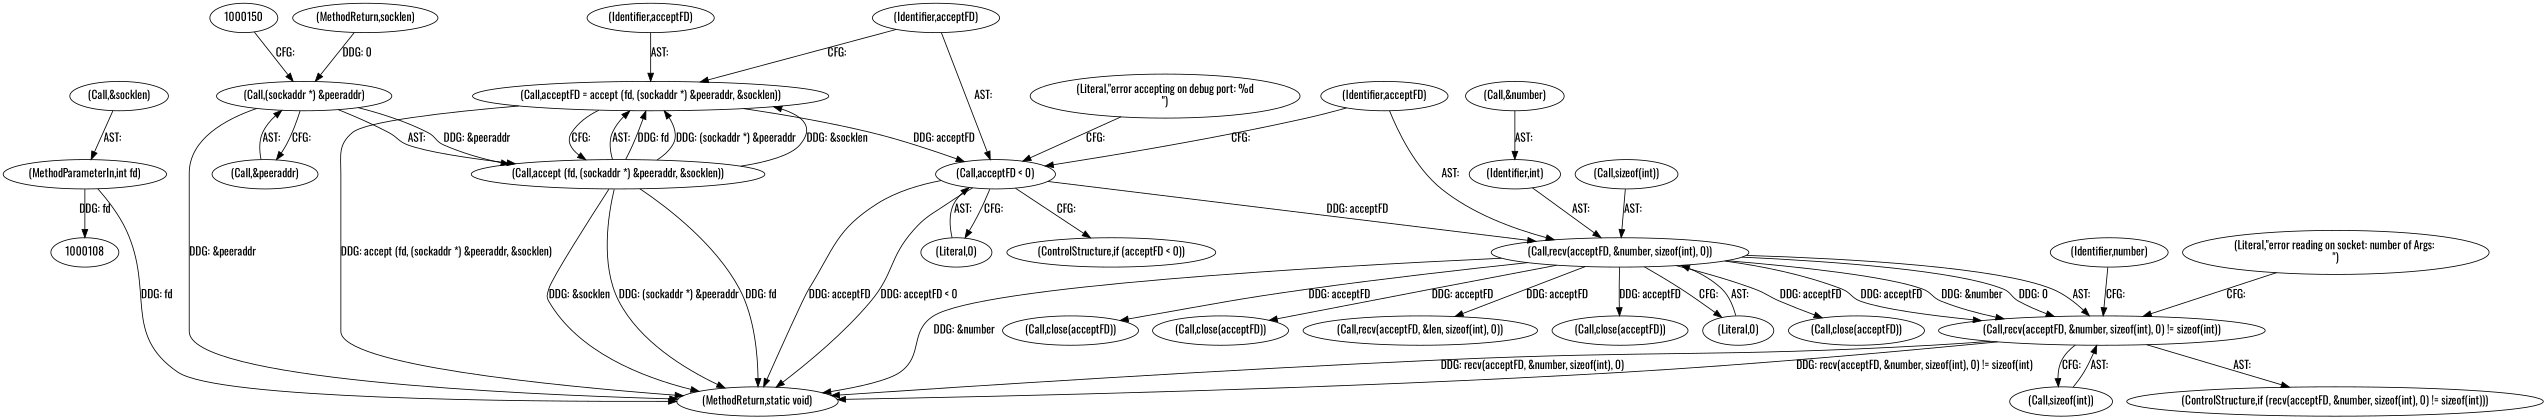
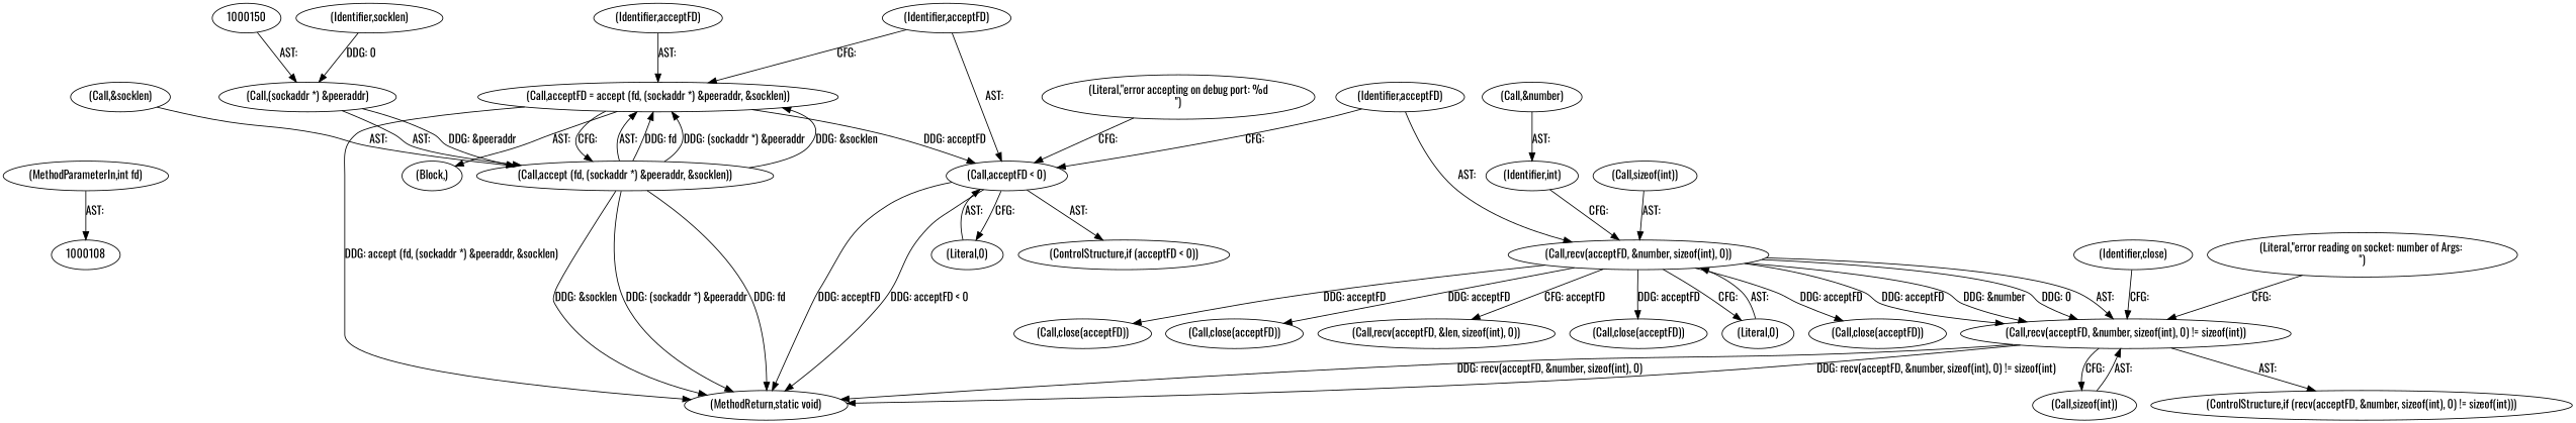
  digraph {
    fontname=Oswald
    node [fontname=Oswald]
    edge [fontname=Oswald]
    n1 [label="(Call,recv(acceptFD, &number, sizeof(int), 0) != sizeof(int))"]
    n2 [label="(MethodReturn,static void)"]
    n3 [label="(Call,sizeof(int))"]
    n4 [label="(ControlStructure,if (recv(acceptFD, &number, sizeof(int), 0) != sizeof(int)))"]
    n5 [label="(Call,recv(acceptFD, &number, sizeof(int), 0))"]
    n6 [label="(Literal,0)"]
    n7 [label="(Call,close(acceptFD))"]
    n8 [label="(Call,close(acceptFD))"]
    n9 [label="(Call,recv(acceptFD, &len, sizeof(int), 0))"]
    n10 [label="(Call,close(acceptFD))"]
    n11 [label="(Call,close(acceptFD))"]
    n12 [label="(Call,acceptFD < 0)"]
    n13 [label="(Literal,0)"]
    n14 [label="(ControlStructure,if (acceptFD < 0))"]
    n15 [label="(Call,acceptFD = accept (fd, (sockaddr *) &peeraddr, &socklen))"]
    n16 [label="(Call,accept (fd, (sockaddr *) &peeraddr, &socklen))"]
+   n17 [label="(Block,)"]
    n18 [label="(Call,&socklen)"]
    n19 [label="(MethodParameterIn,int fd)"]
    1000108
    n21 [label="(Call,(sockaddr *) &peeraddr)"]
-   n22 [label="(Call,&peeraddr)"]
-   n23 [label="(Identifier,number)"]
+   n23 [label="(Identifier,close)"]
    n24 [label="(Identifier,int)"]
    n25 [label="(Identifier,acceptFD)"]
    n26 [label="(Literal,\"error reading on socket: number of Args: \n\")"]
    n27 [label="(Call,&number)"]
    n28 [label="(Call,sizeof(int))"]
    n29 [label="(Literal,\"error accepting on debug port: %d\n\")"]
    n30 [label="(Identifier,acceptFD)"]
-   n31 [label="(MethodReturn,socklen)"]
+   n31 [label="(Identifier,socklen)"]
    n32 [label="(Identifier,acceptFD)"]
    1000150
    n1 -> n2 [label="DDG: recv(acceptFD, &number, sizeof(int), 0)"]
    n1 -> n2 [label="DDG: recv(acceptFD, &number, sizeof(int), 0) != sizeof(int)"]
    n1 -> n3 [label="CFG: "]
    n1 -> n4 [label="AST: "]
    n3 -> n1 [label="AST: "]
    n5 -> n1 [label="AST: "]
    n5 -> n1 [label="DDG: acceptFD"]
    n5 -> n1 [label="DDG: &number"]
    n5 -> n1 [label="DDG: 0"]
-   n5 -> n2 [label="DDG: &number"]
    n5 -> n6 [label="CFG: "]
    n5 -> n7 [label="DDG: acceptFD"]
    n5 -> n8 [label="DDG: acceptFD"]
-   n5 -> n9 [label="DDG: acceptFD"]
+   n5 -> n9 [label="CFG: acceptFD"]
    n5 -> n10 [label="DDG: acceptFD"]
    n5 -> n11 [label="DDG: acceptFD"]
    n6 -> n5 [label="AST: "]
    n12 -> n2 [label="DDG: acceptFD"]
    n12 -> n2 [label="DDG: acceptFD < 0"]
-   n12 -> n5 [label="DDG: acceptFD"]
    n12 -> n13 [label="CFG: "]
-   n12 -> n14 [label="CFG: "]
+   n12 -> n14 [label="AST: "]
    n13 -> n12 [label="AST: "]
    n15 -> n2 [label="DDG: accept (fd, (sockaddr *) &peeraddr, &socklen)"]
    n15 -> n12 [label="DDG: acceptFD"]
    n15 -> n16 [label="CFG: "]
+   n15 -> n17 [label="AST: "]
    n16 -> n2 [label="DDG: (sockaddr *) &peeraddr"]
    n16 -> n2 [label="DDG: fd"]
    n16 -> n2 [label="DDG: &socklen"]
    n16 -> n15 [label="AST: "]
    n16 -> n15 [label="DDG: fd"]
    n16 -> n15 [label="DDG: (sockaddr *) &peeraddr"]
    n16 -> n15 [label="DDG: &socklen"]
-   n18 -> n19 [label="AST: "]
-   n19 -> n2 [label="DDG: fd"]
-   n19 -> 1000108 [label="DDG: fd"]
-   n21 -> n2 [label="DDG: &peeraddr"]
+   n18 -> n16 [label="AST: "]
+   n19 -> 1000108 [label="AST: "]
    n21 -> n16 [label="AST: "]
    n21 -> n16 [label="DDG: &peeraddr"]
-   n21 -> n22 [label="CFG: "]
-   n22 -> n21 [label="AST: "]
    n23 -> n1 [label="CFG: "]
-   n24 -> n5 [label="AST: "]
+   n24 -> n5 [label="CFG: "]
    n25 -> n15 [label="AST: "]
    n26 -> n1 [label="CFG: "]
    n27 -> n24 [label="AST: "]
    n28 -> n5 [label="AST: "]
    n29 -> n12 [label="CFG: "]
    n30 -> n12 [label="AST: "]
    n30 -> n15 [label="CFG: "]
    n31 -> n21 [label="DDG: 0"]
    n32 -> n5 [label="AST: "]
    n32 -> n12 [label="CFG: "]
-   1000150 -> n21 [label="CFG: "]
+   1000150 -> n21 [label="AST: "]
  }
